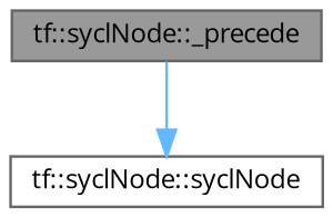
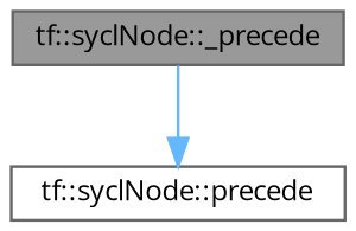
  digraph {
    rankdir=TB
    fontname="Open Sans"
    node [fontname="Open Sans" fontsize=10 shape=box style=filled]
    n1 [color=gray40 fillcolor=grey60 fontcolor=black height=0.2 label="tf::syclNode::_precede" width=0.4]
-   n2 [color=grey40 fillcolor=white height=0.2 label="tf::syclNode::syclNode" width=0.4]
+   n2 [color=grey40 fillcolor=white height=0.2 label="tf::syclNode::precede" width=0.4]
    n1 -> n2 [color=steelblue1 fontname="Open Sans" fontsize=10 labelfontname=Helvetica labelfontsize=10 style=solid]
  }
